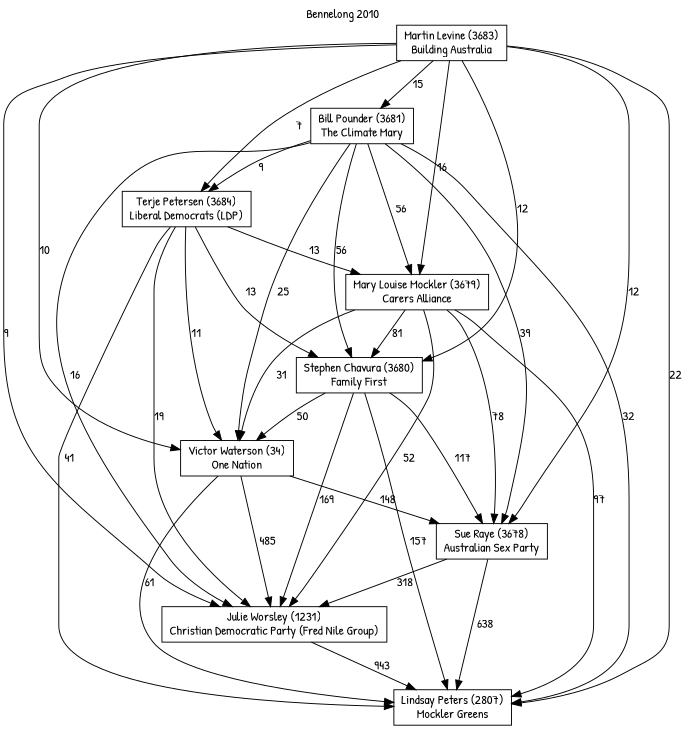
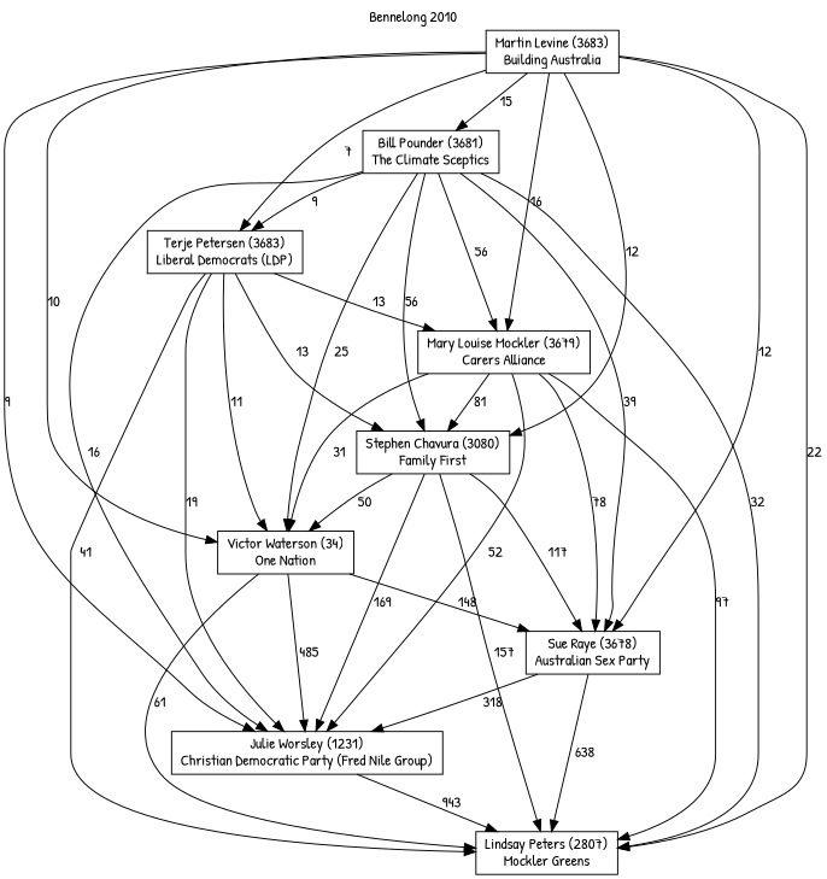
  digraph {
    fontname="Patrick Hand"
    label="Bennelong 2010"
    labelloc=t
    mclimit=10
    node [fontname="Patrick Hand" shape=box]
    edge [fontname="Patrick Hand"]
-   n1 [label="Bill Pounder (3681)\nThe Climate Mary"]
+   n1 [label="Bill Pounder (3681)\nThe Climate Sceptics"]
    n2 [label="Julie Worsley (1231)\nChristian Democratic Party (Fred Nile Group)"]
    n3 [label="Lindsay Peters (2807)\nMockler Greens"]
    n4 [label="Mary Louise Mockler (3679)\nCarers Alliance"]
-   n5 [label="Stephen Chavura (3680)\nFamily First"]
+   n5 [label="Stephen Chavura (3080)\nFamily First"]
    n6 [label="Sue Raye (3678)\nAustralian Sex Party"]
-   n7 [label="Terje Petersen (3684)\nLiberal Democrats (LDP)"]
+   n7 [label="Terje Petersen (3683)\nLiberal Democrats (LDP)"]
    n8 [label="Victor Waterson (34)\nOne Nation"]
    n9 [label="Martin Levine (3683)\nBuilding Australia"]
    n1 -> n2 [label=16]
    n1 -> n3 [label=32]
    n1 -> n4 [label=56]
    n1 -> n5 [label=56]
    n1 -> n6 [label=39]
    n1 -> n7 [label=9]
    n1 -> n8 [label=25]
    n2 -> n3 [label=943]
    n4 -> n2 [label=52]
    n4 -> n3 [label=97]
    n4 -> n5 [label=81]
    n4 -> n6 [label=78]
    n4 -> n8 [label=31]
    n5 -> n2 [label=169]
    n5 -> n3 [label=157]
    n5 -> n6 [label=117]
    n5 -> n8 [label=50]
    n6 -> n2 [label=318]
    n6 -> n3 [label=638]
    n7 -> n2 [label=19]
    n7 -> n3 [label=41]
    n7 -> n4 [label=13]
    n7 -> n5 [label=13]
    n7 -> n8 [label=11]
    n8 -> n2 [label=485]
    n8 -> n3 [label=61]
    n8 -> n6 [label=148]
    n9 -> n1 [label=15]
    n9 -> n2 [label=9]
    n9 -> n3 [label=22]
    n9 -> n4 [label=16]
    n9 -> n5 [label=12]
    n9 -> n6 [label=12]
    n9 -> n7 [label=7]
    n9 -> n8 [label=10]
  }
